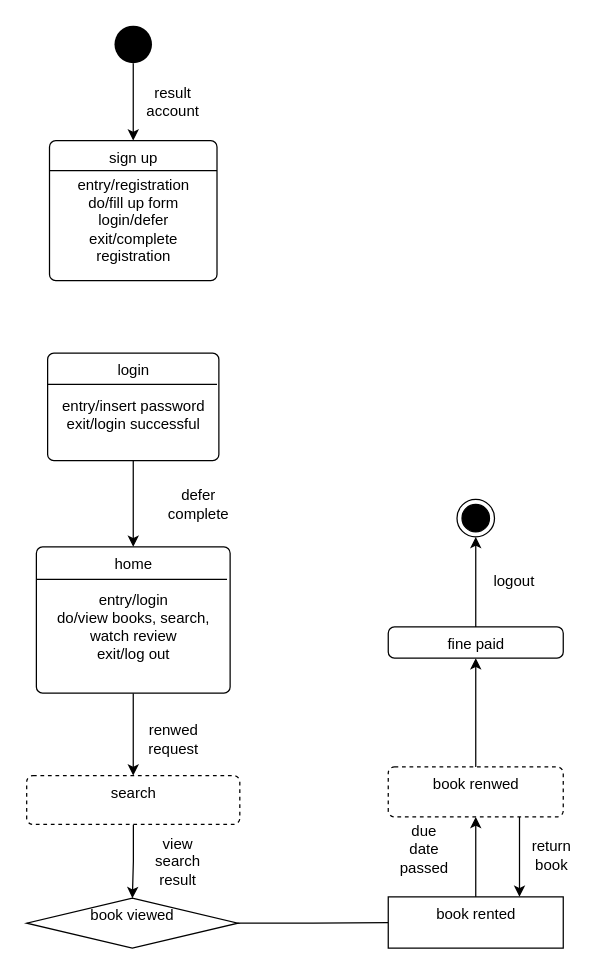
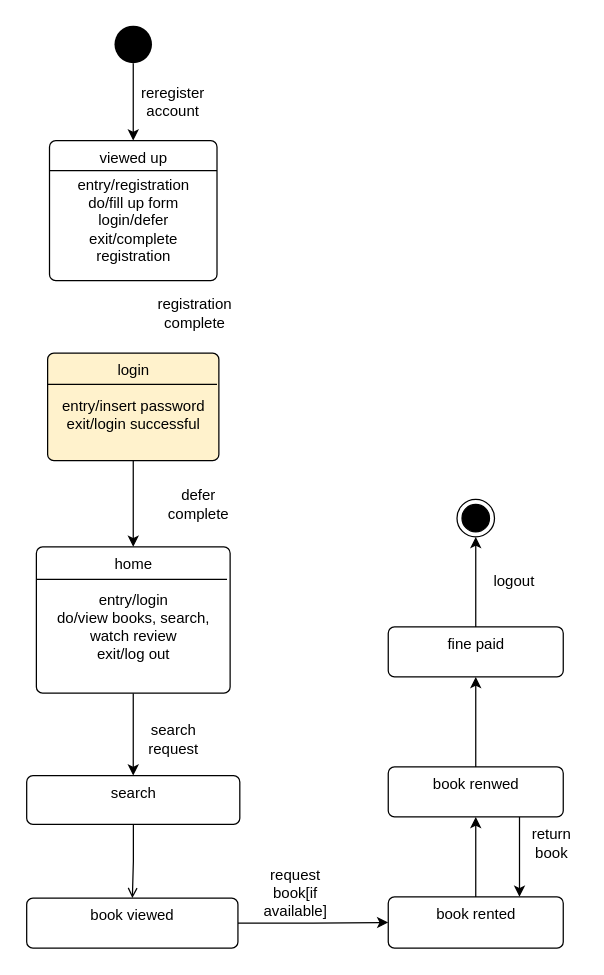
  <mxCell id="0" />
  <mxCell id="1" parent="0" />
  <mxCell id="2" style="edgeStyle=orthogonalEdgeStyle;rounded=0;orthogonalLoop=1;jettySize=auto;html=1;entryX=0.5;entryY=0;entryDx=0;entryDy=0;" edge="1" parent="1" source="3" target="4"><mxGeometry relative="1" as="geometry" /></mxCell>
  <mxCell id="3" value="" style="ellipse;fillColor=#000000;strokeColor=none;" vertex="1" parent="1"><mxGeometry x="91" y="20" width="30" height="30" as="geometry" /></mxCell>
- <mxCell id="4" value="sign up" style="html=1;align=center;verticalAlign=top;rounded=1;absoluteArcSize=1;arcSize=10;dashed=0;" vertex="1" parent="1"><mxGeometry x="39" y="112" width="134" height="112" as="geometry" /></mxCell>
+ <mxCell id="4" value="viewed up" style="html=1;align=center;verticalAlign=top;rounded=1;absoluteArcSize=1;arcSize=10;dashed=0;" vertex="1" parent="1"><mxGeometry x="39" y="112" width="134" height="112" as="geometry" /></mxCell>
  <mxCell id="5" value="" style="endArrow=none;html=1;" edge="1" parent="1"><mxGeometry width="50" height="50" relative="1" as="geometry"><mxPoint x="39" y="136" as="sourcePoint" /><mxPoint x="173" y="136" as="targetPoint" /></mxGeometry></mxCell>
  <mxCell id="6" value="entry/registration&lt;br&gt;do/fill up form&lt;br&gt;login/defer&lt;br&gt;exit/complete registration" style="text;html=1;strokeColor=none;fillColor=none;align=center;verticalAlign=middle;whiteSpace=wrap;rounded=0;" vertex="1" parent="1"><mxGeometry x="55.5" y="150" width="101" height="52" as="geometry" /></mxCell>
  <mxCell id="7" style="edgeStyle=orthogonalEdgeStyle;rounded=0;orthogonalLoop=1;jettySize=auto;html=1;exitX=0.5;exitY=1;exitDx=0;exitDy=0;" edge="1" parent="1" source="8" target="11"><mxGeometry relative="1" as="geometry" /></mxCell>
- <mxCell id="8" value="login&lt;br&gt;&lt;br&gt;entry/insert password&lt;br&gt;exit/login successful" style="html=1;align=center;verticalAlign=top;rounded=1;absoluteArcSize=1;arcSize=10;dashed=0;" vertex="1" parent="1"><mxGeometry x="37.5" y="282" width="137" height="86" as="geometry" /></mxCell>
+ <mxCell id="8" value="login&lt;br&gt;&lt;br&gt;entry/insert password&lt;br&gt;exit/login successful" style="html=1;align=center;verticalAlign=top;rounded=1;absoluteArcSize=1;arcSize=10;dashed=0;fillColor=#fff2cc;" vertex="1" parent="1"><mxGeometry x="37.5" y="282" width="137" height="86" as="geometry" /></mxCell>
  <mxCell id="9" value="" style="endArrow=none;html=1;" edge="1" parent="1"><mxGeometry width="50" height="50" relative="1" as="geometry"><mxPoint x="37" y="307" as="sourcePoint" /><mxPoint x="173" y="307" as="targetPoint" /></mxGeometry></mxCell>
  <mxCell id="10" style="edgeStyle=orthogonalEdgeStyle;rounded=0;orthogonalLoop=1;jettySize=auto;html=1;entryX=0.5;entryY=0;entryDx=0;entryDy=0;" edge="1" parent="1" source="11" target="14"><mxGeometry relative="1" as="geometry" /></mxCell>
  <mxCell id="11" value="home&lt;br&gt;&lt;br&gt;entry/login&lt;br&gt;do/view books, search,&lt;br&gt;watch review&lt;br&gt;exit/log out" style="html=1;align=center;verticalAlign=top;rounded=1;absoluteArcSize=1;arcSize=10;dashed=0;" vertex="1" parent="1"><mxGeometry x="28.5" y="437" width="155" height="117" as="geometry" /></mxCell>
  <mxCell id="12" value="" style="endArrow=none;html=1;" edge="1" parent="1"><mxGeometry width="50" height="50" relative="1" as="geometry"><mxPoint x="28.5" y="463" as="sourcePoint" /><mxPoint x="181" y="463" as="targetPoint" /></mxGeometry></mxCell>
- <mxCell id="13" style="edgeStyle=orthogonalEdgeStyle;rounded=0;orthogonalLoop=1;jettySize=auto;html=1;" edge="1" parent="1" source="14" target="16"><mxGeometry relative="1" as="geometry" /></mxCell>
- <mxCell id="14" value="search&lt;br&gt;&lt;br&gt;" style="html=1;align=center;verticalAlign=top;rounded=1;absoluteArcSize=1;arcSize=10;dashed=1;" vertex="1" parent="1"><mxGeometry x="20.75" y="620" width="170.5" height="39" as="geometry" /></mxCell>
- <mxCell id="15" style="edgeStyle=orthogonalEdgeStyle;rounded=0;orthogonalLoop=1;jettySize=auto;html=1;exitX=1;exitY=0.5;exitDx=0;exitDy=0;entryX=0;entryY=0.5;entryDx=0;entryDy=0;endArrow=none;" edge="1" parent="1" source="16" target="18"><mxGeometry relative="1" as="geometry" /></mxCell>
- <mxCell id="16" value="book viewed" style="rhombus;html=1;align=center;verticalAlign=top;absoluteArcSize=1;arcSize=10;dashed=0;" vertex="1" parent="1"><mxGeometry x="20.75" y="718" width="169" height="40" as="geometry" /></mxCell>
+ <mxCell id="13" style="edgeStyle=orthogonalEdgeStyle;rounded=0;orthogonalLoop=1;jettySize=auto;html=1;endArrow=open;" edge="1" parent="1" source="14" target="16"><mxGeometry relative="1" as="geometry" /></mxCell>
+ <mxCell id="14" value="search&lt;br&gt;&lt;br&gt;" style="html=1;align=center;verticalAlign=top;rounded=1;absoluteArcSize=1;arcSize=10;dashed=0;" vertex="1" parent="1"><mxGeometry x="20.75" y="620" width="170.5" height="39" as="geometry" /></mxCell>
+ <mxCell id="15" style="edgeStyle=orthogonalEdgeStyle;rounded=0;orthogonalLoop=1;jettySize=auto;html=1;exitX=1;exitY=0.5;exitDx=0;exitDy=0;entryX=0;entryY=0.5;entryDx=0;entryDy=0;" edge="1" parent="1" source="16" target="18"><mxGeometry relative="1" as="geometry" /></mxCell>
+ <mxCell id="16" value="book viewed" style="html=1;align=center;verticalAlign=top;rounded=1;absoluteArcSize=1;arcSize=10;dashed=0;" vertex="1" parent="1"><mxGeometry x="20.75" y="718" width="169" height="40" as="geometry" /></mxCell>
  <mxCell id="17" style="edgeStyle=orthogonalEdgeStyle;rounded=0;orthogonalLoop=1;jettySize=auto;html=1;" edge="1" parent="1" source="18" target="21"><mxGeometry relative="1" as="geometry" /></mxCell>
- <mxCell id="18" value="book rented" style="html=1;align=center;verticalAlign=top;absoluteArcSize=1;arcSize=10;dashed=0;rounded=0;" vertex="1" parent="1"><mxGeometry x="310" y="717" width="140" height="41" as="geometry" /></mxCell>
+ <mxCell id="18" value="book rented" style="html=1;align=center;verticalAlign=top;rounded=1;absoluteArcSize=1;arcSize=10;dashed=0;" vertex="1" parent="1"><mxGeometry x="310" y="717" width="140" height="41" as="geometry" /></mxCell>
  <mxCell id="19" style="edgeStyle=orthogonalEdgeStyle;rounded=0;orthogonalLoop=1;jettySize=auto;html=1;exitX=0.5;exitY=0;exitDx=0;exitDy=0;entryX=0.5;entryY=1;entryDx=0;entryDy=0;" edge="1" parent="1" source="21" target="23"><mxGeometry relative="1" as="geometry" /></mxCell>
  <mxCell id="20" style="edgeStyle=orthogonalEdgeStyle;rounded=0;orthogonalLoop=1;jettySize=auto;html=1;exitX=0.75;exitY=1;exitDx=0;exitDy=0;entryX=0.75;entryY=0;entryDx=0;entryDy=0;" edge="1" parent="1" source="21" target="18"><mxGeometry relative="1" as="geometry" /></mxCell>
- <mxCell id="21" value="book renwed" style="html=1;align=center;verticalAlign=top;rounded=1;absoluteArcSize=1;arcSize=10;dashed=1;" vertex="1" parent="1"><mxGeometry x="310" y="613" width="140" height="40" as="geometry" /></mxCell>
+ <mxCell id="21" value="book renwed" style="html=1;align=center;verticalAlign=top;rounded=1;absoluteArcSize=1;arcSize=10;dashed=0;" vertex="1" parent="1"><mxGeometry x="310" y="613" width="140" height="40" as="geometry" /></mxCell>
  <mxCell id="22" style="edgeStyle=orthogonalEdgeStyle;rounded=0;orthogonalLoop=1;jettySize=auto;html=1;exitX=0.5;exitY=0;exitDx=0;exitDy=0;entryX=0.5;entryY=1;entryDx=0;entryDy=0;" edge="1" parent="1" source="23" target="24"><mxGeometry relative="1" as="geometry" /></mxCell>
- <mxCell id="23" value="fine paid" style="html=1;align=center;verticalAlign=top;rounded=1;absoluteArcSize=1;arcSize=10;dashed=0;" vertex="1" parent="1"><mxGeometry x="310" y="501" width="140" height="25" as="geometry" /></mxCell>
+ <mxCell id="23" value="fine paid" style="html=1;align=center;verticalAlign=top;rounded=1;absoluteArcSize=1;arcSize=10;dashed=0;" vertex="1" parent="1"><mxGeometry x="310" y="501" width="140" height="40" as="geometry" /></mxCell>
  <mxCell id="24" value="" style="ellipse;html=1;shape=endState;fillColor=#000000;strokeColor=#000000;" vertex="1" parent="1"><mxGeometry x="365" y="399" width="30" height="30" as="geometry" /></mxCell>
- <mxCell id="25" value="result account" style="text;html=1;strokeColor=none;fillColor=none;align=center;verticalAlign=middle;whiteSpace=wrap;rounded=0;" vertex="1" parent="1"><mxGeometry x="122" y="71" width="32" height="20" as="geometry" /></mxCell>
+ <mxCell id="25" value="reregister account" style="text;html=1;strokeColor=none;fillColor=none;align=center;verticalAlign=middle;whiteSpace=wrap;rounded=0;" vertex="1" parent="1"><mxGeometry x="122" y="71" width="32" height="20" as="geometry" /></mxCell>
+ <mxCell id="26" value="registration complete" style="text;html=1;strokeColor=none;fillColor=none;align=center;verticalAlign=middle;whiteSpace=wrap;rounded=0;" vertex="1" parent="1"><mxGeometry x="121" y="240" width="69" height="20" as="geometry" /></mxCell>
  <mxCell id="27" value="defer complete" style="text;html=1;strokeColor=none;fillColor=none;align=center;verticalAlign=middle;whiteSpace=wrap;rounded=0;" vertex="1" parent="1"><mxGeometry x="118" y="393" width="81" height="20" as="geometry" /></mxCell>
- <mxCell id="28" value="renwed request" style="text;html=1;strokeColor=none;fillColor=none;align=center;verticalAlign=middle;whiteSpace=wrap;rounded=0;" vertex="1" parent="1"><mxGeometry x="99.5" y="581" width="77" height="20" as="geometry" /></mxCell>
- <mxCell id="29" value="view search result" style="text;html=1;strokeColor=none;fillColor=none;align=center;verticalAlign=middle;whiteSpace=wrap;rounded=0;" vertex="1" parent="1"><mxGeometry x="122" y="679" width="40" height="20" as="geometry" /></mxCell>
- <mxCell id="31" value="due date passed" style="text;html=1;strokeColor=none;fillColor=none;align=center;verticalAlign=middle;whiteSpace=wrap;rounded=0;" vertex="1" parent="1"><mxGeometry x="319" y="669" width="40" height="20" as="geometry" /></mxCell>
- <mxCell id="32" value="return book" style="text;html=1;strokeColor=none;fillColor=none;align=center;verticalAlign=middle;whiteSpace=wrap;rounded=0;" vertex="1" parent="1"><mxGeometry x="421" y="674" width="40" height="20" as="geometry" /></mxCell>
+ <mxCell id="28" value="search request" style="text;html=1;strokeColor=none;fillColor=none;align=center;verticalAlign=middle;whiteSpace=wrap;rounded=0;" vertex="1" parent="1"><mxGeometry x="99.5" y="581" width="77" height="20" as="geometry" /></mxCell>
+ <mxCell id="30" value="request book[if available]" style="text;html=1;strokeColor=none;fillColor=none;align=center;verticalAlign=middle;whiteSpace=wrap;rounded=0;" vertex="1" parent="1"><mxGeometry x="216" y="704" width="40" height="20" as="geometry" /></mxCell>
+ <mxCell id="32" value="return book" style="text;html=1;strokeColor=none;fillColor=none;align=center;verticalAlign=middle;whiteSpace=wrap;rounded=0;" vertex="1" parent="1"><mxGeometry x="421" y="664" width="40" height="20" as="geometry" /></mxCell>
  <mxCell id="33" value="logout" style="text;html=1;strokeColor=none;fillColor=none;align=center;verticalAlign=middle;whiteSpace=wrap;rounded=0;" vertex="1" parent="1"><mxGeometry x="391" y="455" width="40" height="20" as="geometry" /></mxCell>
